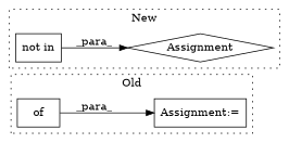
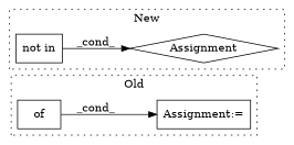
  digraph {
    rankdir=LR
    node [shape=box]
    n1 [a=32 l=4 label=of s=23505]
    n2 [a=7 l=1 label="Assignment:=" s=23500]
    n3 [a=108 l=34 label="not in" s=23450]
    n4 [a=25 l="10,2" label=Assignment s="23440,23484" shape=diamond]
    subgraph cluster_1 {
      label=Old
      style=dotted
      n1
      n2
    }
    subgraph cluster_2 {
      label=New
      style=dotted
      n3
      n4
    }
-   n1 -> n2 [label=_para_]
-   n3 -> n4 [label=_para_]
+   n1 -> n2 [label=_cond_]
+   n3 -> n4 [label=_cond_]
  }
